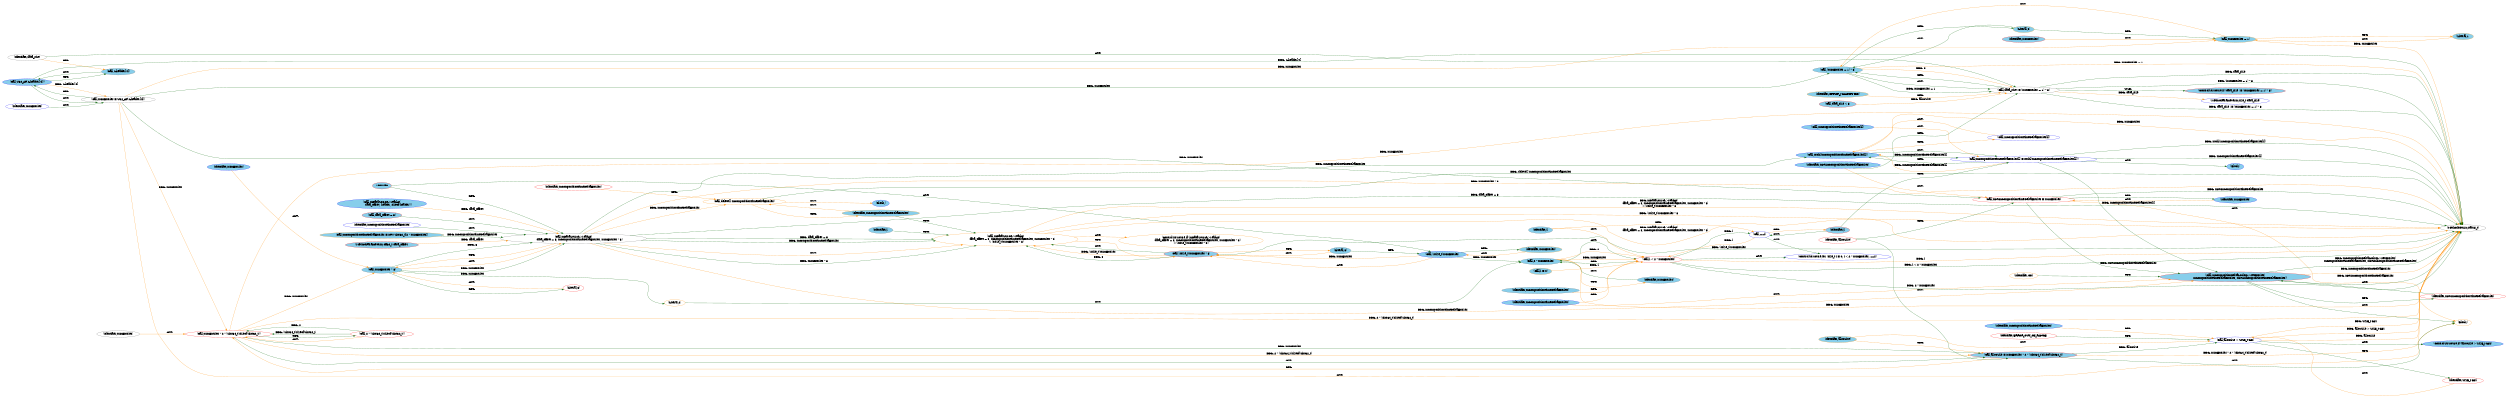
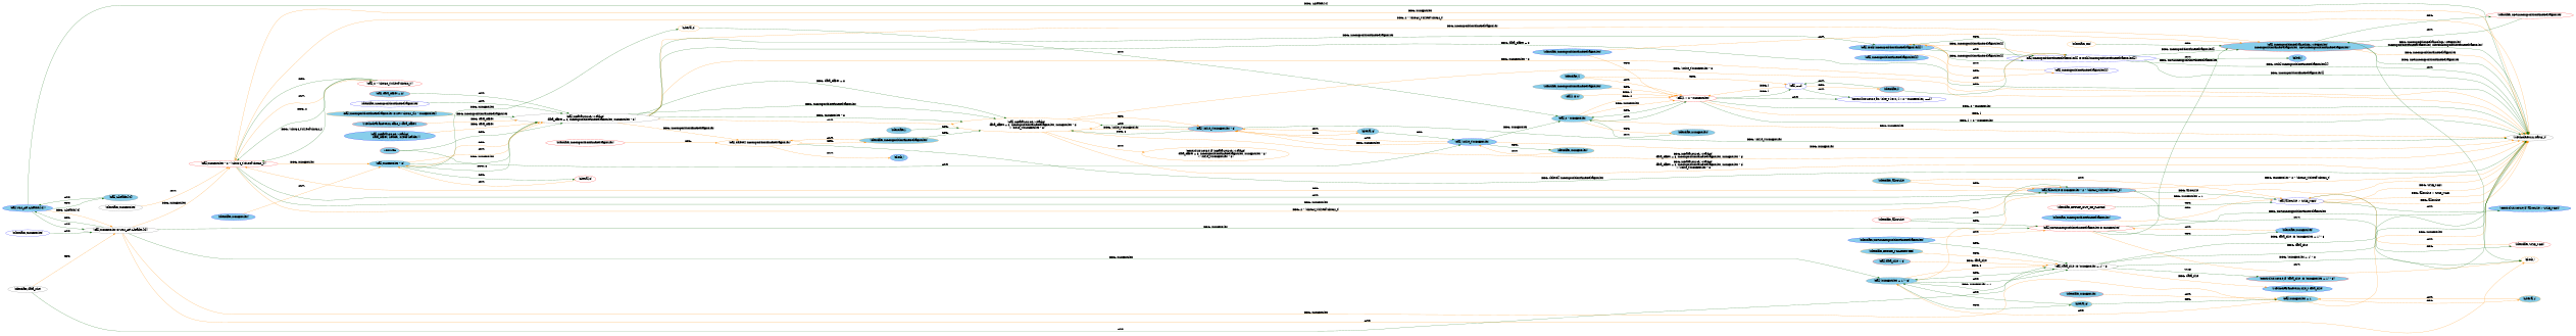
  digraph {
    rankdir=LR
    node [color=blue fillcolor=skyblue style=filled]
    edge [color=darkgreen]
    n1 [label="(Call,U32_AT(&header[4]))"]
    n2 [color=gray40 fillcolor=white label="(Call,numEntries = U32_AT(&header[4]))"]
    n3 [color=gray40 fillcolor=white label="(MethodReturn,status_t)"]
    n4 [color=gray40 label="(Call,&header[4])"]
    n5 [color=gray40 label="(Call,(numEntries + 1) * 8)"]
    n6 [color=darkorange label="(Call,numEntries + 1)"]
    n7 [color=red fillcolor=white label="(Call,mNumCompositionTimeDeltaEntries = numEntries)"]
    n8 [color=red fillcolor=white label="(Call,numEntries * 2 * (uint64_t)sizeof(uint32_t))"]
    n9 [color=darkorange fillcolor=white label="(Block,)"]
    n10 [color=gray40 fillcolor=white label="(Call,data_size != (numEntries + 1) * 8)"]
    n11 [color=darkorange label="(Literal,8)"]
    n12 [color=darkorange label="(Literal,1)"]
    n13 [color=red label="(Call,mCompositionDeltaLookup->setEntries(\n            mCompositionTimeDeltaEntries, mNumCompositionTimeDeltaEntries))"]
    n14 [label="(Identifier,numEntries)"]
    n15 [color=red label="(Call,allocSize = numEntries * 2 * (uint64_t)sizeof(uint32_t))"]
    n16 [color=gray40 label="(Call,numEntries * 8)"]
    n17 [color=red fillcolor=white label="(Call,2 * (uint64_t)sizeof(uint32_t))"]
    n18 [color=red label="(ControlStructure,if (data_size != (numEntries + 1) * 8))"]
-   n19 [fillcolor=white label="(MethodParameterIn,size_t data_size)"]
+   n19 [label="(MethodParameterIn,size_t data_size)"]
    n20 [color=red fillcolor=white label="(Identifier,mNumCompositionTimeDeltaEntries)"]
    n21 [fillcolor=white label="(Call,allocSize > SIZE_MAX)"]
    n22 [color=gray40 fillcolor=white label="(Call,mDataSource->readAt(\n                data_offset + 8, mCompositionTimeDeltaEntries, numEntries * 8))"]
    n23 [color=red fillcolor=white label="(Literal,8)"]
    n24 [color=darkorange fillcolor=white label="(Literal,2)"]
    n25 [color=red fillcolor=white label="(Identifier,SIZE_MAX)"]
    n26 [label="(ControlStructure,if (allocSize > SIZE_MAX))"]
    n27 [color=darkorange fillcolor=white label="(Call,mDataSource->readAt(\n                data_offset + 8, mCompositionTimeDeltaEntries, numEntries * 8)\n < (ssize_t)numEntries * 8)"]
    n28 [color=darkorange fillcolor=white label="(Call,delete[] mCompositionTimeDeltaEntries)"]
    n29 [label="(Call,ntohl(mCompositionTimeDeltaEntries[i]))"]
    n30 [label="(Call,(ssize_t)numEntries)"]
    n31 [color=red label="(Call,(ssize_t)numEntries * 8)"]
    n32 [color=gray40 label="(Call,2 * numEntries)"]
    n33 [color=darkorange label="(Identifier,numEntries)"]
    n34 [color=darkorange fillcolor=white label="(ControlStructure,if (mDataSource->readAt(\n                data_offset + 8, mCompositionTimeDeltaEntries, numEntries * 8)\n < (ssize_t)numEntries * 8))"]
    n35 [color=darkorange label="(Identifier,mCompositionTimeDeltaEntries)"]
    n36 [label="(Block,)"]
    n37 [fillcolor=white label="(Call,mCompositionTimeDeltaEntries[i] = ntohl(mCompositionTimeDeltaEntries[i]))"]
    n38 [fillcolor=white label="(Call,mCompositionTimeDeltaEntries[i])"]
    n39 [color=gray40 label="(Literal,8)"]
    n40 [label="(Block,)"]
    n41 [color=red fillcolor=white label="(Call,i < 2 * numEntries)"]
    n42 [color=gray40 label="(Identifier,numEntries)"]
    n43 [fillcolor=white label="(Call,++i)"]
    n44 [fillcolor=white label="(ControlStructure,for (size_t i = 0; i < 2 * numEntries; ++i))"]
    n45 [color=red label="(Identifier,i)"]
    n46 [label="(Identifier,mNumCompositionTimeDeltaEntries)"]
    n47 [color=gray40 fillcolor=white label="(Identifier,numEntries)"]
    n48 [color=gray40 fillcolor=white label="(Identifier,data_size)"]
    n49 [color=darkorange label="(Identifier,ERROR_MALFORMED)"]
    n50 [color=red label="(Call,data_size < 8)"]
    n51 [color=red label="(Call,data_offset + 8)"]
    n52 [fillcolor=white label="(Identifier,numEntries)"]
    n53 [color=darkorange label="(Identifier,allocSize)"]
    n54 [color=gray40 label="(Identifier,i)"]
    n55 [color=darkorange fillcolor=white label="(Identifier,OK)"]
    n56 [color=red fillcolor=white label="(Identifier,ERROR_OUT_OF_RANGE)"]
    n57 [color=red fillcolor=white label="(Identifier,mCompositionTimeDeltaEntries)"]
    n58 [label="(Identifier,numEntries)"]
    n59 [color=darkorange label="(Call,i = 0)"]
    n60 [label="(Identifier,mCompositionTimeDeltaEntries)"]
    n61 [label="(Identifier,mCompositionTimeDeltaEntries)"]
    n62 [color=gray40 label="(Identifier,i)"]
    n63 [color=red fillcolor=white label="(Identifier,allocSize)"]
    n64 [fillcolor=white label="(Identifier,mCompositionTimeDeltaEntries)"]
    n65 [color=gray40 label="(Identifier,mCompositionTimeDeltaEntries)"]
    n66 [color=red label="(Identifier,numEntries)"]
    n67 [color=darkorange label="(Call,mCompositionTimeDeltaEntries = new uint32_t[2 * numEntries])"]
    n68 [color=red label="(MethodParameterIn,off64_t data_offset)"]
    n69 [label="(Call,mCompositionTimeDeltaEntries[i])"]
    n70 [label="(Call,mDataSource->readAt(\n                data_offset, header, sizeof(header)))"]
    1000196 [color=red]
    n1 -> n2 [label="AST: "]
    n1 -> n2 [color=darkorange label="DDG: &header[4]"]
    n1 -> n3 [label="DDG: &header[4]"]
    n1 -> n4 [label="CFG: "]
    n2 -> n1 [label="CFG: "]
    n2 -> n5 [label="DDG: numEntries"]
    n2 -> n6 [color=darkorange label="DDG: numEntries"]
    n2 -> n7 [label="DDG: numEntries"]
    n2 -> n8 [color=darkorange label="DDG: numEntries"]
    n2 -> n9 [color=darkorange label="AST: "]
    n4 -> n1 [label="AST: "]
    n5 -> n3 [color=darkorange label="DDG: numEntries + 1"]
    n5 -> n10 [label="AST: "]
    n5 -> n10 [label="DDG: numEntries + 1"]
    n5 -> n10 [color=darkorange label="DDG: 8"]
    n5 -> n11 [label="CFG: "]
    n6 -> n3 [color=darkorange label="DDG: numEntries"]
    n6 -> n5 [color=darkorange label="AST: "]
    n6 -> n12 [color=darkorange label="CFG: "]
    n7 -> n3 [label="DDG: mNumCompositionTimeDeltaEntries"]
    n7 -> n9 [color=darkorange label="AST: "]
    n7 -> n13 [label="DDG: mNumCompositionTimeDeltaEntries"]
    n7 -> n14 [label="CFG: "]
    n8 -> n3 [color=darkorange label="DDG: numEntries"]
    n8 -> n3 [color=darkorange label="DDG: 2 * (uint64_t)sizeof(uint32_t)"]
    n8 -> n15 [label="AST: "]
    n8 -> n15 [label="DDG: numEntries"]
    n8 -> n15 [color=darkorange label="DDG: 2 * (uint64_t)sizeof(uint32_t)"]
    n8 -> n16 [color=darkorange label="DDG: numEntries"]
    n8 -> n17 [label="CFG: "]
    n10 -> n3 [label="DDG: data_size"]
    n10 -> n3 [label="DDG: (numEntries + 1) * 8"]
    n10 -> n3 [label="DDG: data_size != (numEntries + 1) * 8"]
    n10 -> n5 [label="CFG: "]
    n10 -> n18 [label="SIZE: "]
    n10 -> n19 [color=darkorange label="DDG: data_size"]
    n11 -> n5 [label="AST: "]
    n11 -> n6 [label="CFG: "]
    n12 -> n6 [color=darkorange label="AST: "]
    n13 -> n3 [label="DDG: mCompositionDeltaLookup->setEntries(\n            mCompositionTimeDeltaEntries, mNumCompositionTimeDeltaEntries)"]
    n13 -> n3 [color=darkorange label="DDG: mCompositionTimeDeltaEntries"]
    n13 -> n3 [label="DDG: mNumCompositionTimeDeltaEntries"]
    n13 -> n9 [label="AST: "]
    n13 -> n20 [label="CFG: "]
    n14 -> n7 [color=darkorange label="AST: "]
    n15 -> n3 [color=darkorange label="DDG: numEntries * 2 * (uint64_t)sizeof(uint32_t)"]
    n15 -> n8 [color=darkorange label="CFG: "]
    n15 -> n9 [label="AST: "]
    n15 -> n21 [label="DDG: allocSize"]
    n16 -> n22 [color=darkorange label="AST: "]
    n16 -> n22 [label="DDG: numEntries"]
    n16 -> n22 [label="DDG: 8"]
    n16 -> n23 [label="CFG: "]
    n16 -> n24 [label="DDG: numEntries"]
    n17 -> n8 [color=darkorange label="AST: "]
    n17 -> n8 [label="DDG: 2"]
    n17 -> n8 [label="DDG: (uint64_t)sizeof(uint32_t)"]
    n20 -> n13 [label="AST: "]
    n21 -> n3 [color=darkorange label="DDG: SIZE_MAX"]
    n21 -> n3 [color=darkorange label="DDG: allocSize > SIZE_MAX"]
    n21 -> n3 [color=darkorange label="DDG: allocSize"]
    n21 -> n25 [label="CFG: "]
    n21 -> n26 [label="AST: "]
    n22 -> n3 [label="DDG: data_offset + 8"]
    n22 -> n3 [color=darkorange label="DDG: numEntries * 8"]
    n22 -> n13 [color=darkorange label="DDG: mCompositionTimeDeltaEntries"]
    n22 -> n16 [color=darkorange label="CFG: "]
    n22 -> n27 [color=darkorange label="AST: "]
    n22 -> n27 [label="DDG: data_offset + 8"]
    n22 -> n27 [label="DDG: mCompositionTimeDeltaEntries"]
    n22 -> n27 [label="DDG: numEntries * 8"]
    n22 -> n28 [color=darkorange label="DDG: mCompositionTimeDeltaEntries"]
    n22 -> n29 [label="DDG: mCompositionTimeDeltaEntries"]
    n23 -> n16 [color=darkorange label="AST: "]
    n24 -> n32 [label="AST: "]
    n25 -> n21 [color=darkorange label="AST: "]
    n27 -> n3 [color=darkorange label="DDG: mDataSource->readAt(\n                data_offset + 8, mCompositionTimeDeltaEntries, numEntries * 8)"]
    n27 -> n3 [color=darkorange label="DDG: mDataSource->readAt(\n                data_offset + 8, mCompositionTimeDeltaEntries, numEntries * 8)\n < (ssize_t)numEntries * 8"]
    n27 -> n3 [color=darkorange label="DDG: (ssize_t)numEntries * 8"]
    n27 -> n31 [color=darkorange label="CFG: "]
    n27 -> n34 [color=darkorange label="AST: "]
    n28 -> n3 [label="DDG: delete[] mCompositionTimeDeltaEntries"]
    n28 -> n35 [color=darkorange label="CFG: "]
    n28 -> n36 [color=darkorange label="AST: "]
    n29 -> n37 [label="AST: "]
    n29 -> n37 [label="DDG: mCompositionTimeDeltaEntries[i]"]
    n29 -> n38 [color=darkorange label="CFG: "]
-   n29 -> n3 [color=darkorange label="DDG: numEntries"]
+   n30 -> n3 [color=darkorange label="DDG: numEntries"]
    n30 -> n31 [color=darkorange label="AST: "]
    n30 -> n31 [color=darkorange label="DDG: numEntries"]
    n30 -> n32 [label="DDG: numEntries"]
    n30 -> n33 [label="CFG: "]
    n31 -> n3 [label="DDG: (ssize_t)numEntries"]
    n31 -> n27 [label="AST: "]
    n31 -> n27 [color=darkorange label="DDG: (ssize_t)numEntries"]
    n31 -> n27 [label="DDG: 8"]
    n31 -> n39 [color=darkorange label="CFG: "]
    n32 -> n3 [color=darkorange label="DDG: numEntries"]
    n32 -> n41 [label="AST: "]
    n32 -> n41 [color=darkorange label="DDG: 2"]
    n32 -> n41 [color=darkorange label="DDG: numEntries"]
    n32 -> n42 [color=darkorange label="CFG: "]
    n33 -> n30 [color=darkorange label="AST: "]
    n35 -> n27 [label="CFG: "]
    n35 -> n28 [color=darkorange label="AST: "]
    n37 -> n3 [label="DDG: mCompositionTimeDeltaEntries[i]"]
    n37 -> n3 [label="DDG: ntohl(mCompositionTimeDeltaEntries[i])"]
    n37 -> n13 [label="DDG: mCompositionTimeDeltaEntries[i]"]
    n37 -> n29 [label="CFG: "]
    n37 -> n29 [color=darkorange label="DDG: mCompositionTimeDeltaEntries[i]"]
    n37 -> n40 [label="AST: "]
    n38 -> n29 [color=darkorange label="AST: "]
    n39 -> n30 [label="CFG: "]
    n39 -> n31 [color=darkorange label="AST: "]
    n41 -> n3 [label="DDG: i < 2 * numEntries"]
    n41 -> n3 [label="DDG: 2 * numEntries"]
    n41 -> n3 [color=darkorange label="DDG: i"]
    n41 -> n32 [label="CFG: "]
    n41 -> n43 [label="DDG: i"]
    n41 -> n44 [label="AST: "]
    n42 -> n32 [label="AST: "]
    n43 -> n41 [color=darkorange label="DDG: i"]
    n43 -> n44 [label="AST: "]
    n43 -> n45 [color=darkorange label="CFG: "]
    n45 -> n37 [label="CFG: "]
    n45 -> n43 [label="AST: "]
    n46 -> n7 [color=darkorange label="AST: "]
    n46 -> n10 [label="CFG: "]
    n47 -> n8 [color=darkorange label="AST: "]
-   n48 -> n4 [color=darkorange label="CFG: "]
+   n48 -> n2 [color=darkorange label="CFG: "]
    n48 -> n10 [label="AST: "]
    n49 -> n10 [color=darkorange label="CFG: "]
-   n50 -> n10 [color=darkorange label="DDG: allocSize"]
+   n50 -> n10 [color=darkorange label="DDG: data_size"]
    n51 -> n22 [label="AST: "]
    n52 -> n2 [label="AST: "]
    n53 -> n15 [color=darkorange label="CFG: "]
    n53 -> n21 [color=darkorange label="AST: "]
    n54 -> n41 [color=darkorange label="AST: "]
    n54 -> n43 [color=darkorange label="CFG: "]
    n55 -> n13 [label="CFG: "]
    n56 -> n21 [label="CFG: "]
    n57 -> n28 [color=darkorange label="CFG: "]
    n58 -> n16 [color=darkorange label="AST: "]
    n59 -> n41 [color=darkorange label="DDG: i"]
    n60 -> n13 [color=darkorange label="AST: "]
    n60 -> n41 [color=darkorange label="CFG: "]
    n61 -> n21 [color=darkorange label="CFG: "]
    n62 -> n27 [label="CFG: "]
    n63 -> n7 [label="CFG: "]
    n63 -> n15 [label="AST: "]
    n64 -> n22 [label="AST: "]
    n65 -> n41 [color=darkorange label="CFG: "]
    n66 -> n6 [color=darkorange label="AST: "]
    n67 -> n22 [label="DDG: mCompositionTimeDeltaEntries"]
    n68 -> n22 [color=darkorange label="DDG: data_offset"]
    n69 -> n37 [color=darkorange label="AST: "]
    n70 -> n22 [color=darkorange label="DDG: data_offset"]
    1000196 -> n22 [label="CFG: "]
    1000196 -> n30 [label="AST: "]
  }
